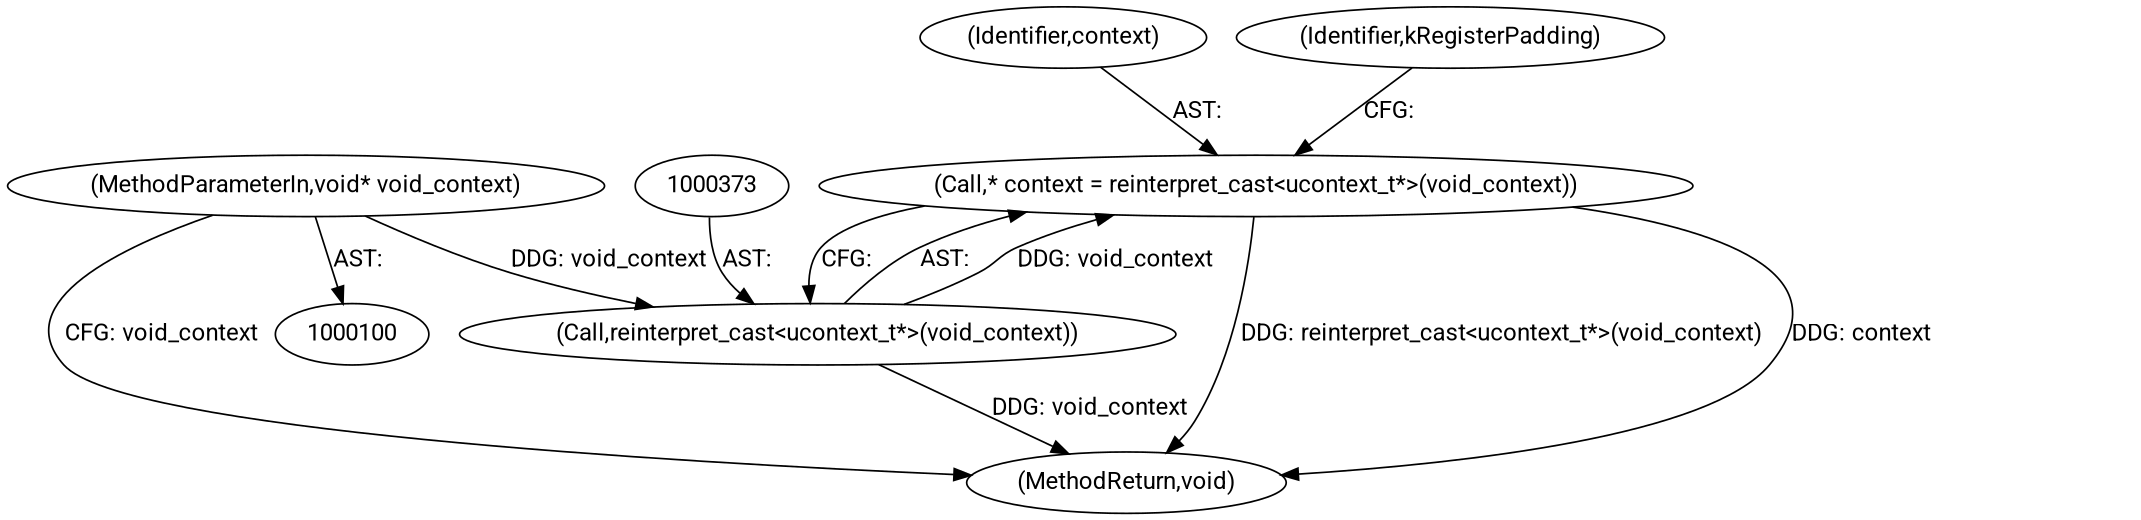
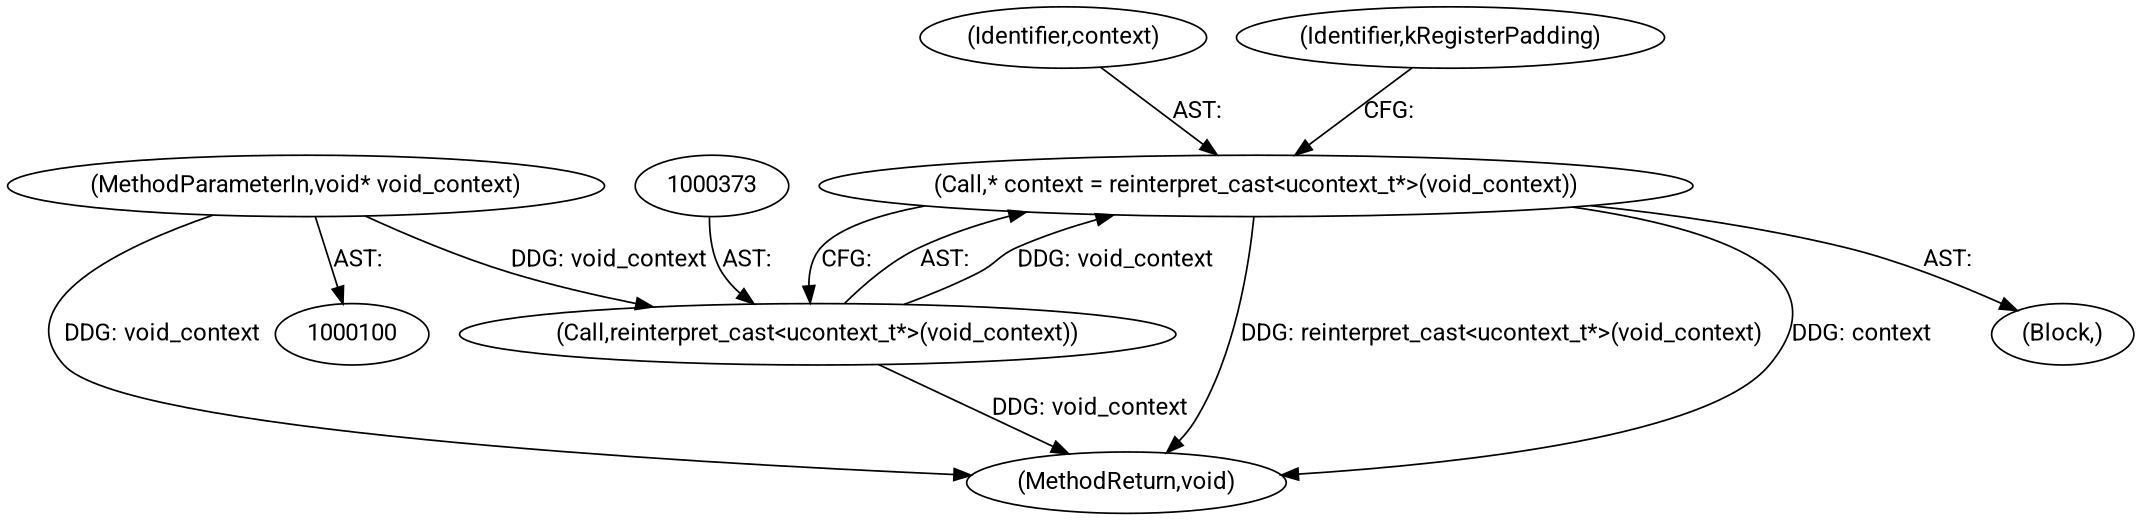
  digraph {
    fontname=Roboto
    node [fontname=Roboto]
    edge [fontname=Roboto]
    n1 [label="(Call,* context = reinterpret_cast<ucontext_t*>(void_context))"]
    n2 [label="(Call,reinterpret_cast<ucontext_t*>(void_context))"]
    n3 [label="(MethodReturn,void)"]
+   n4 [label="(Block,)"]
    n5 [label="(MethodParameterIn,void* void_context)"]
    1000100
    n7 [label="(Identifier,context)"]
    n8 [label="(Identifier,kRegisterPadding)"]
    1000373
    n1 -> n2 [label="CFG: "]
    n1 -> n3 [label="DDG: reinterpret_cast<ucontext_t*>(void_context)"]
    n1 -> n3 [label="DDG: context"]
+   n1 -> n4 [label="AST: "]
    n2 -> n1 [label="AST: "]
    n2 -> n1 [label="DDG: void_context"]
    n2 -> n3 [label="DDG: void_context"]
    n5 -> n2 [label="DDG: void_context"]
-   n5 -> n3 [label="CFG: void_context"]
+   n5 -> n3 [label="DDG: void_context"]
    n5 -> 1000100 [label="AST: "]
    n7 -> n1 [label="AST: "]
    n8 -> n1 [label="CFG: "]
    1000373 -> n2 [label="AST: "]
  }
